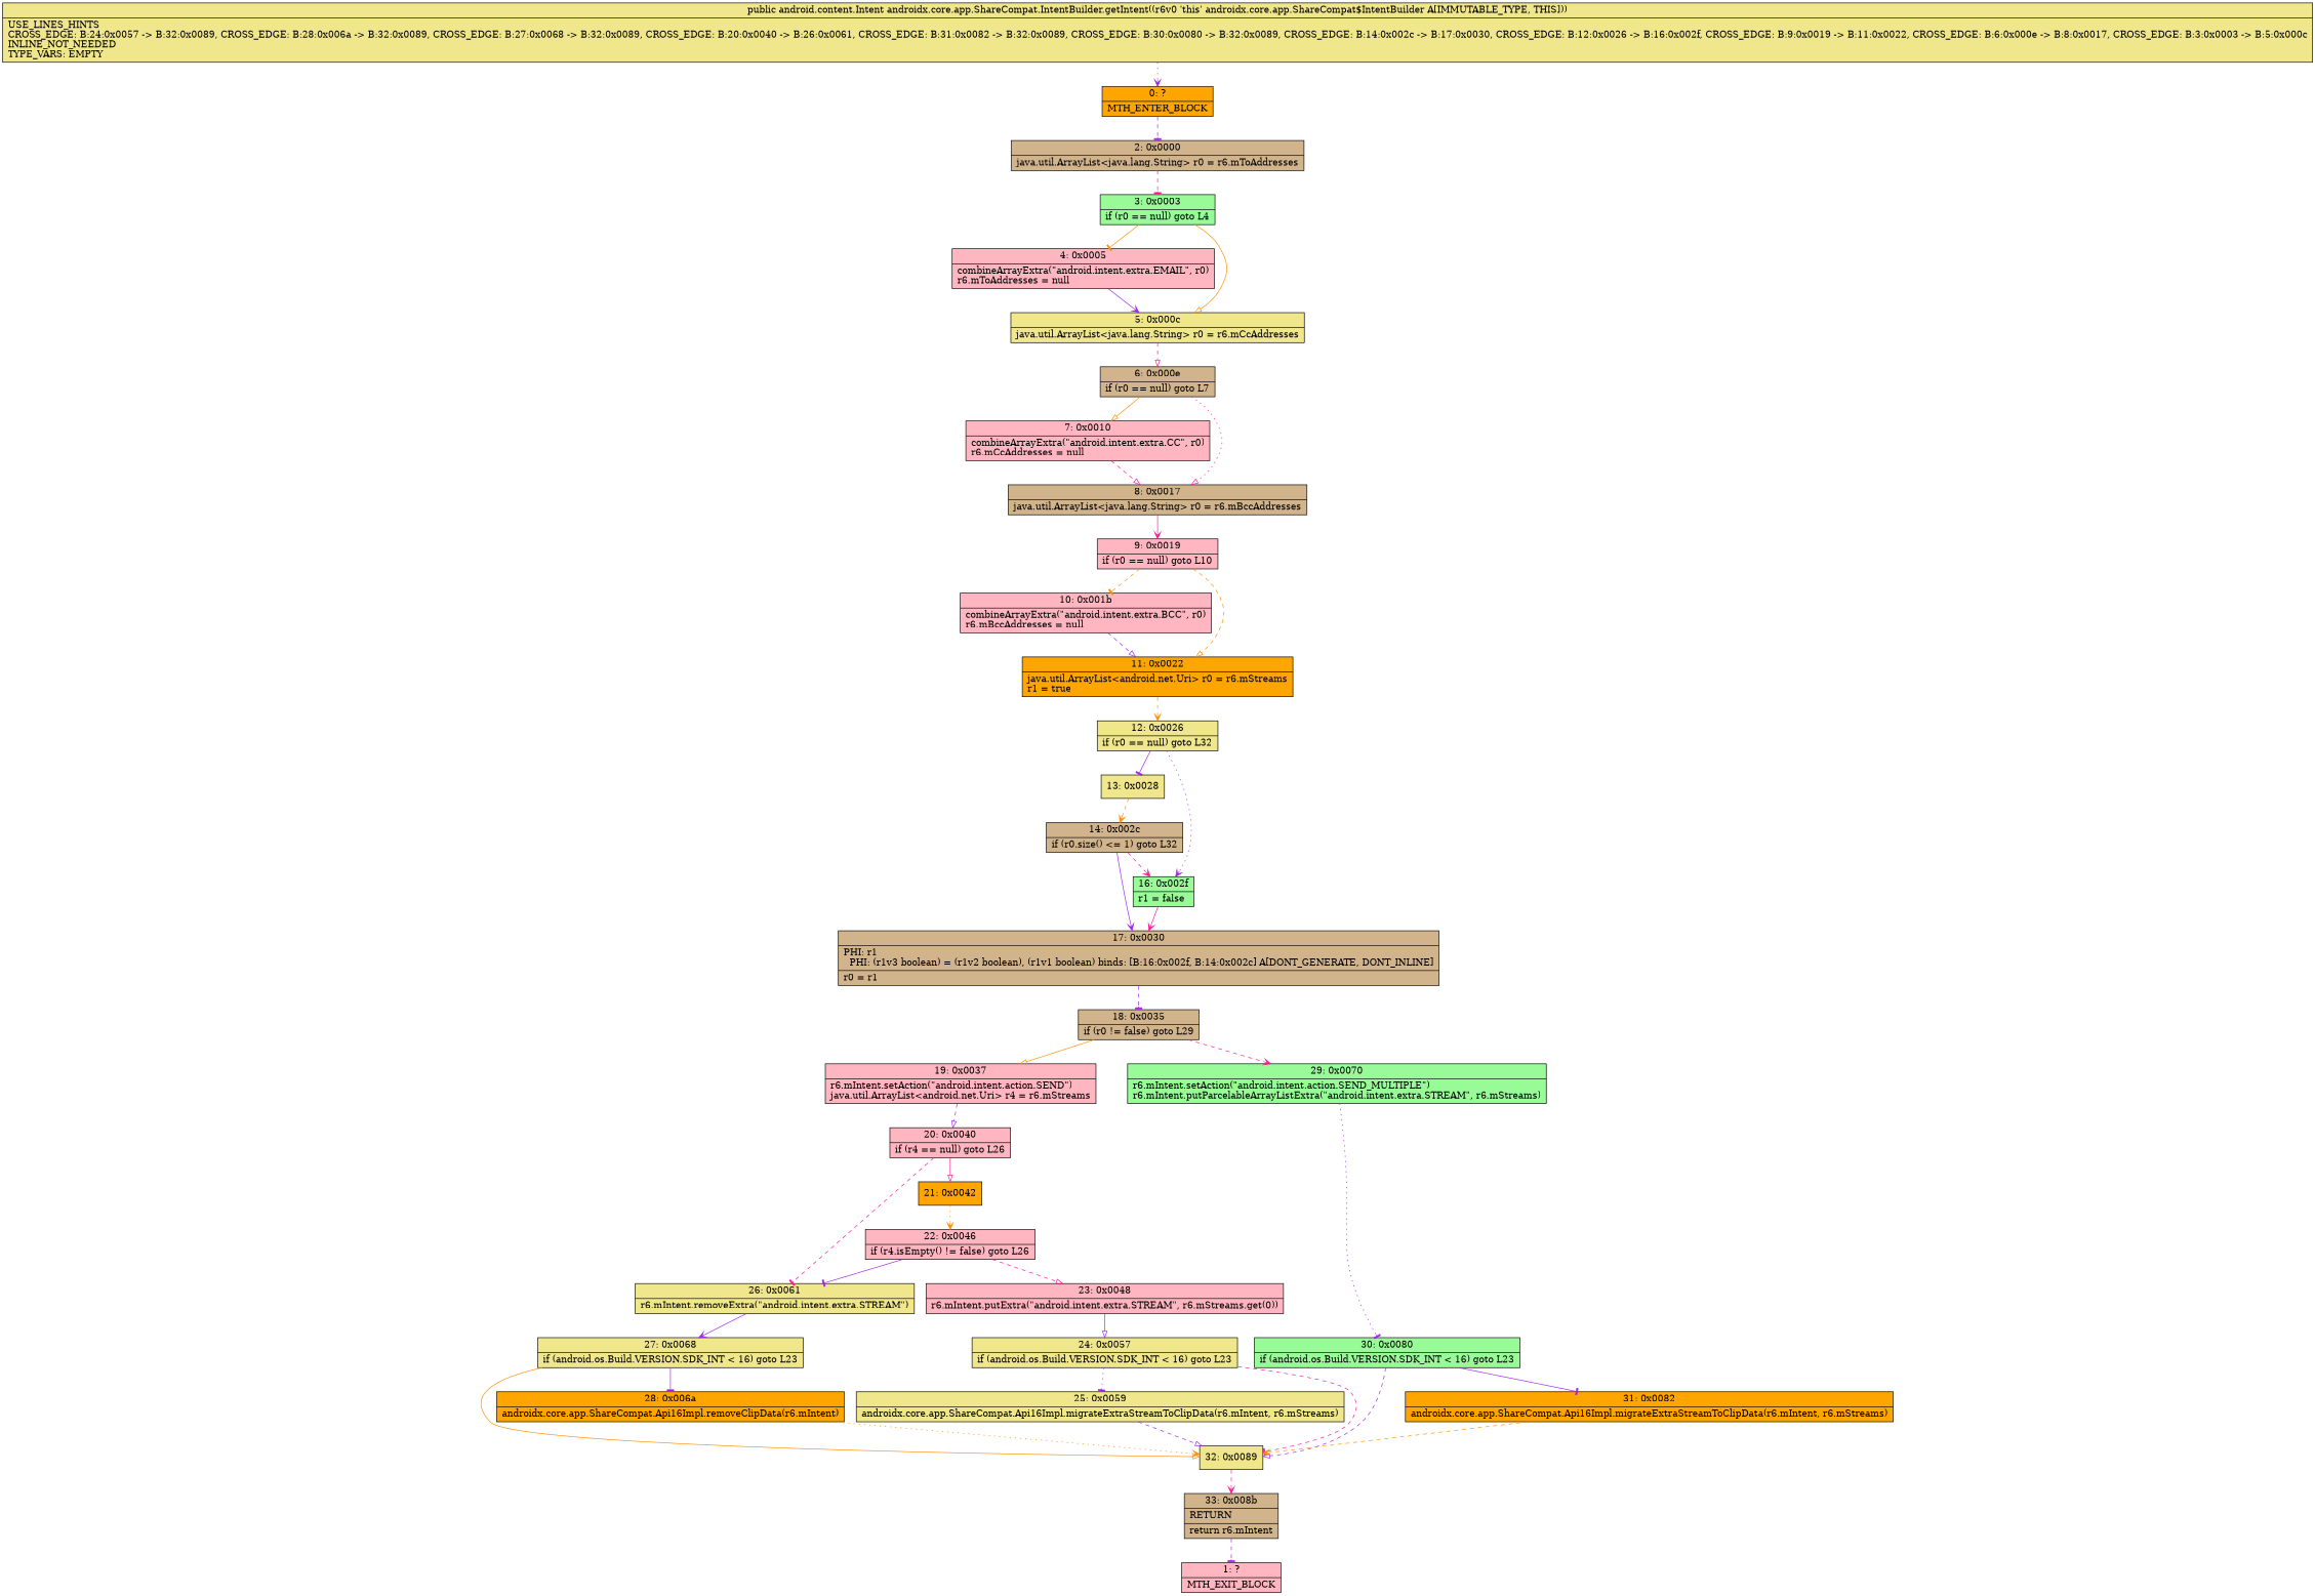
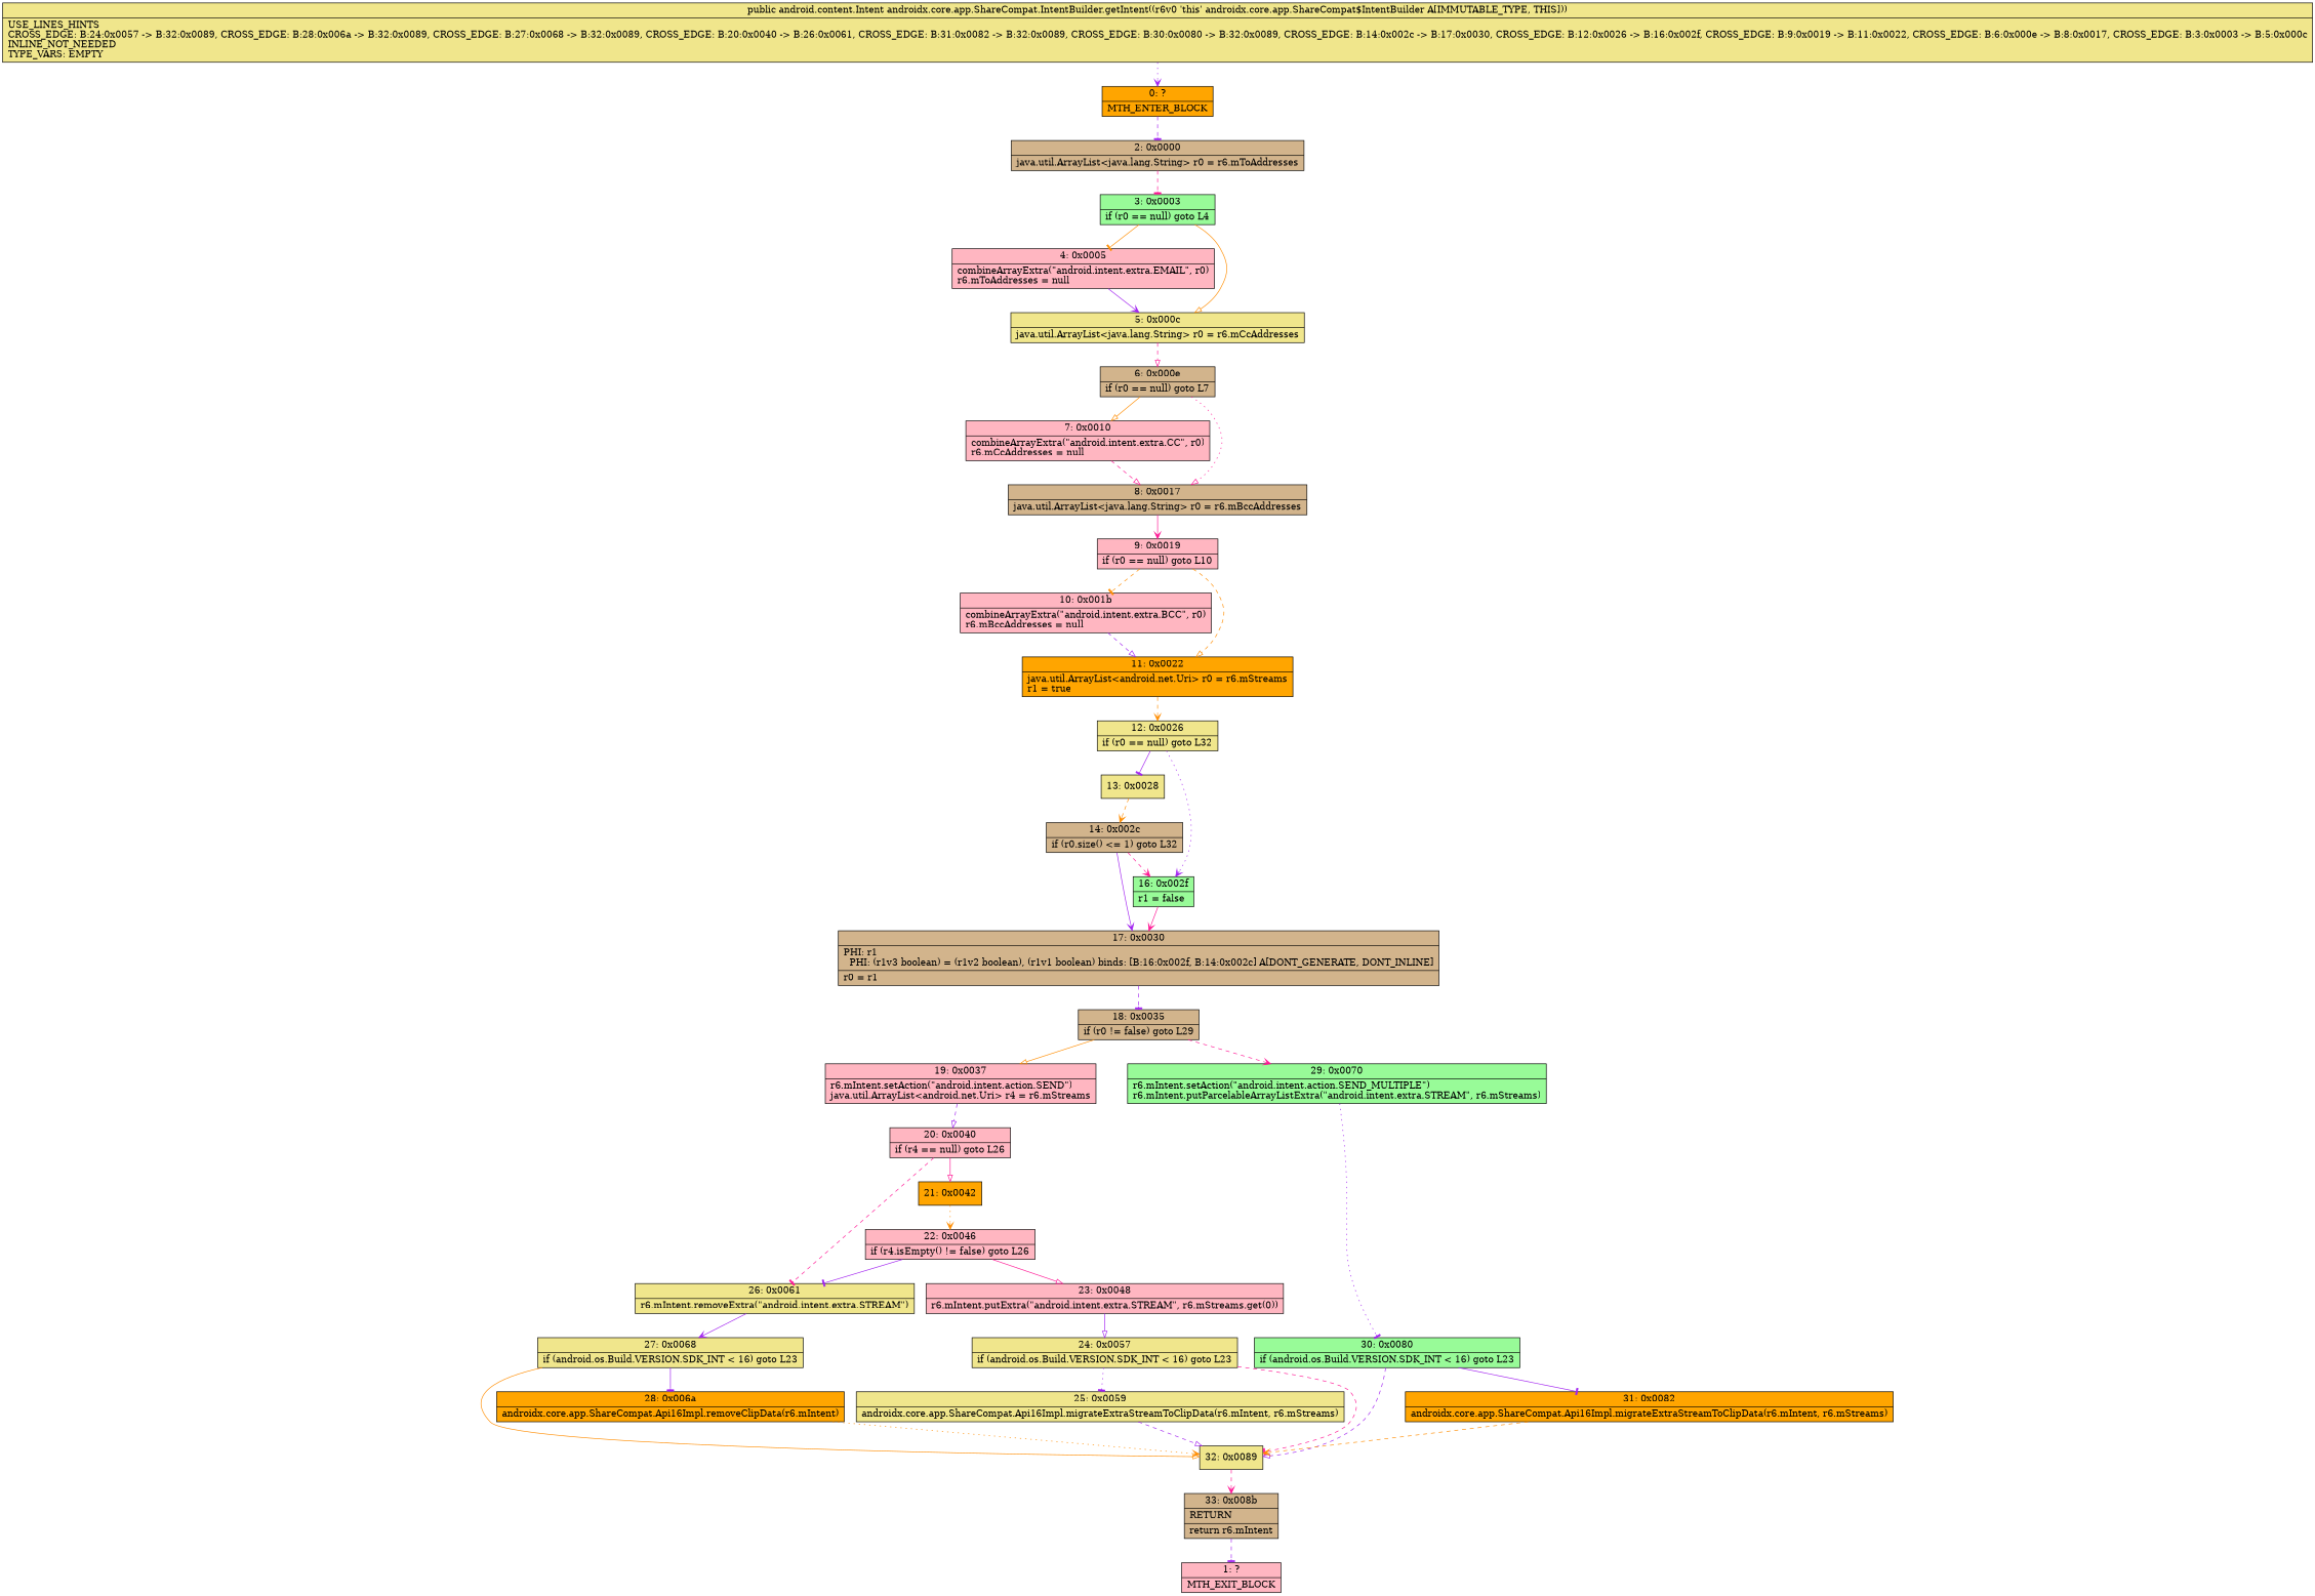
  digraph {
    node [fillcolor=lightpink shape=record style=filled]
    edge [arrowhead=onormal color=purple style=dashed]
    n1 [fillcolor=orange label="{0\:\ ?|MTH_ENTER_BLOCK\l}"]
    n2 [fillcolor=tan label="{2\:\ 0x0000|java.util.ArrayList\<java.lang.String\> r0 = r6.mToAddresses\l}"]
    n3 [fillcolor=palegreen label="{3\:\ 0x0003|if (r0 == null) goto L4\l}"]
    n4 [label="{4\:\ 0x0005|combineArrayExtra(\"android.intent.extra.EMAIL\", r0)\lr6.mToAddresses = null\l}"]
    n5 [fillcolor=khaki label="{5\:\ 0x000c|java.util.ArrayList\<java.lang.String\> r0 = r6.mCcAddresses\l}"]
    n6 [fillcolor=tan label="{6\:\ 0x000e|if (r0 == null) goto L7\l}"]
    n7 [label="{7\:\ 0x0010|combineArrayExtra(\"android.intent.extra.CC\", r0)\lr6.mCcAddresses = null\l}"]
    n8 [fillcolor=tan label="{8\:\ 0x0017|java.util.ArrayList\<java.lang.String\> r0 = r6.mBccAddresses\l}"]
    n9 [label="{9\:\ 0x0019|if (r0 == null) goto L10\l}"]
    n10 [label="{10\:\ 0x001b|combineArrayExtra(\"android.intent.extra.BCC\", r0)\lr6.mBccAddresses = null\l}"]
    n11 [fillcolor=orange label="{11\:\ 0x0022|java.util.ArrayList\<android.net.Uri\> r0 = r6.mStreams\lr1 = true\l}"]
    n12 [fillcolor=khaki label="{12\:\ 0x0026|if (r0 == null) goto L32\l}"]
    n13 [fillcolor=khaki label="{13\:\ 0x0028}"]
    n14 [fillcolor=palegreen label="{16\:\ 0x002f|r1 = false\l}"]
    n15 [fillcolor=tan label="{14\:\ 0x002c|if (r0.size() \<= 1) goto L32\l}"]
    n16 [fillcolor=tan label="{17\:\ 0x0030|PHI: r1 \l  PHI: (r1v3 boolean) = (r1v2 boolean), (r1v1 boolean) binds: [B:16:0x002f, B:14:0x002c] A[DONT_GENERATE, DONT_INLINE]\l|r0 = r1\l}"]
    n17 [fillcolor=tan label="{18\:\ 0x0035|if (r0 != false) goto L29\l}"]
    n18 [label="{19\:\ 0x0037|r6.mIntent.setAction(\"android.intent.action.SEND\")\ljava.util.ArrayList\<android.net.Uri\> r4 = r6.mStreams\l}"]
    n19 [fillcolor=palegreen label="{29\:\ 0x0070|r6.mIntent.setAction(\"android.intent.action.SEND_MULTIPLE\")\lr6.mIntent.putParcelableArrayListExtra(\"android.intent.extra.STREAM\", r6.mStreams)\l}"]
    n20 [label="{20\:\ 0x0040|if (r4 == null) goto L26\l}"]
    n21 [fillcolor=palegreen label="{30\:\ 0x0080|if (android.os.Build.VERSION.SDK_INT \< 16) goto L23\l}"]
    n22 [fillcolor=orange label="{21\:\ 0x0042}"]
    n23 [fillcolor=khaki label="{26\:\ 0x0061|r6.mIntent.removeExtra(\"android.intent.extra.STREAM\")\l}"]
    n24 [label="{22\:\ 0x0046|if (r4.isEmpty() != false) goto L26\l}"]
    n25 [fillcolor=khaki label="{27\:\ 0x0068|if (android.os.Build.VERSION.SDK_INT \< 16) goto L23\l}"]
    n26 [label="{23\:\ 0x0048|r6.mIntent.putExtra(\"android.intent.extra.STREAM\", r6.mStreams.get(0))\l}"]
    n27 [fillcolor=khaki label="{24\:\ 0x0057|if (android.os.Build.VERSION.SDK_INT \< 16) goto L23\l}"]
    n28 [fillcolor=khaki label="{25\:\ 0x0059|androidx.core.app.ShareCompat.Api16Impl.migrateExtraStreamToClipData(r6.mIntent, r6.mStreams)\l}"]
    n29 [fillcolor=khaki label="{32\:\ 0x0089}"]
    n30 [fillcolor=tan label="{33\:\ 0x008b|RETURN\l|return r6.mIntent\l}"]
    n31 [label="{1\:\ ?|MTH_EXIT_BLOCK\l}"]
    n32 [fillcolor=orange label="{28\:\ 0x006a|androidx.core.app.ShareCompat.Api16Impl.removeClipData(r6.mIntent)\l}"]
    n33 [fillcolor=orange label="{31\:\ 0x0082|androidx.core.app.ShareCompat.Api16Impl.migrateExtraStreamToClipData(r6.mIntent, r6.mStreams)\l}"]
    n34 [fillcolor=khaki label="{public android.content.Intent androidx.core.app.ShareCompat.IntentBuilder.getIntent((r6v0 'this' androidx.core.app.ShareCompat$IntentBuilder A[IMMUTABLE_TYPE, THIS]))  | USE_LINES_HINTS\lCROSS_EDGE: B:24:0x0057 \-\> B:32:0x0089, CROSS_EDGE: B:28:0x006a \-\> B:32:0x0089, CROSS_EDGE: B:27:0x0068 \-\> B:32:0x0089, CROSS_EDGE: B:20:0x0040 \-\> B:26:0x0061, CROSS_EDGE: B:31:0x0082 \-\> B:32:0x0089, CROSS_EDGE: B:30:0x0080 \-\> B:32:0x0089, CROSS_EDGE: B:14:0x002c \-\> B:17:0x0030, CROSS_EDGE: B:12:0x0026 \-\> B:16:0x002f, CROSS_EDGE: B:9:0x0019 \-\> B:11:0x0022, CROSS_EDGE: B:6:0x000e \-\> B:8:0x0017, CROSS_EDGE: B:3:0x0003 \-\> B:5:0x000c\lINLINE_NOT_NEEDED\lTYPE_VARS: EMPTY\l}"]
    n1 -> n2 [arrowhead=tee]
    n2 -> n3 [arrowhead=tee color=deeppink]
    n3 -> n4 [arrowhead=tee color=darkorange style=solid]
    n3 -> n5 [color=darkorange style=solid]
    n4 -> n5 [arrowhead=vee style=solid]
    n5 -> n6 [color=deeppink]
    n6 -> n7 [color=darkorange style=solid]
    n6 -> n8 [color=deeppink style=dotted]
    n7 -> n8 [color=deeppink]
    n8 -> n9 [arrowhead=vee color=deeppink style=solid]
    n9 -> n10 [arrowhead=tee color=darkorange]
    n9 -> n11 [color=darkorange]
    n10 -> n11
    n11 -> n12 [arrowhead=vee color=darkorange]
    n12 -> n13 [arrowhead=tee style=solid]
    n12 -> n14 [arrowhead=vee style=dotted]
    n13 -> n15 [arrowhead=vee color=darkorange]
    n14 -> n16 [arrowhead=vee color=deeppink style=solid]
    n15 -> n14 [arrowhead=vee color=deeppink]
    n15 -> n16 [arrowhead=vee style=solid]
    n16 -> n17 [arrowhead=tee]
    n17 -> n18 [color=darkorange style=solid]
    n17 -> n19 [arrowhead=vee color=deeppink]
    n18 -> n20
    n19 -> n21 [arrowhead=tee style=dotted]
    n20 -> n22 [color=deeppink style=solid]
    n20 -> n23 [arrowhead=tee color=deeppink]
    n21 -> n29
    n21 -> n33 [arrowhead=tee style=solid]
    n22 -> n24 [arrowhead=vee color=darkorange style=dotted]
    n23 -> n25 [arrowhead=vee style=solid]
    n24 -> n23 [arrowhead=tee style=solid]
-   n24 -> n26 [color=deeppink]
+   n24 -> n26 [color=deeppink style=solid]
    n25 -> n29 [color=darkorange style=solid]
    n25 -> n32 [arrowhead=tee style=solid]
    n26 -> n27 [style=solid]
    n27 -> n28 [arrowhead=tee style=dotted]
    n27 -> n29 [arrowhead=tee color=deeppink]
    n28 -> n29
    n29 -> n30 [arrowhead=vee color=deeppink]
    n30 -> n31 [arrowhead=tee]
    n32 -> n29 [arrowhead=vee color=darkorange style=dotted]
    n33 -> n29 [arrowhead=vee color=darkorange]
    n34 -> n1 [arrowhead=vee style=dotted]
  }
